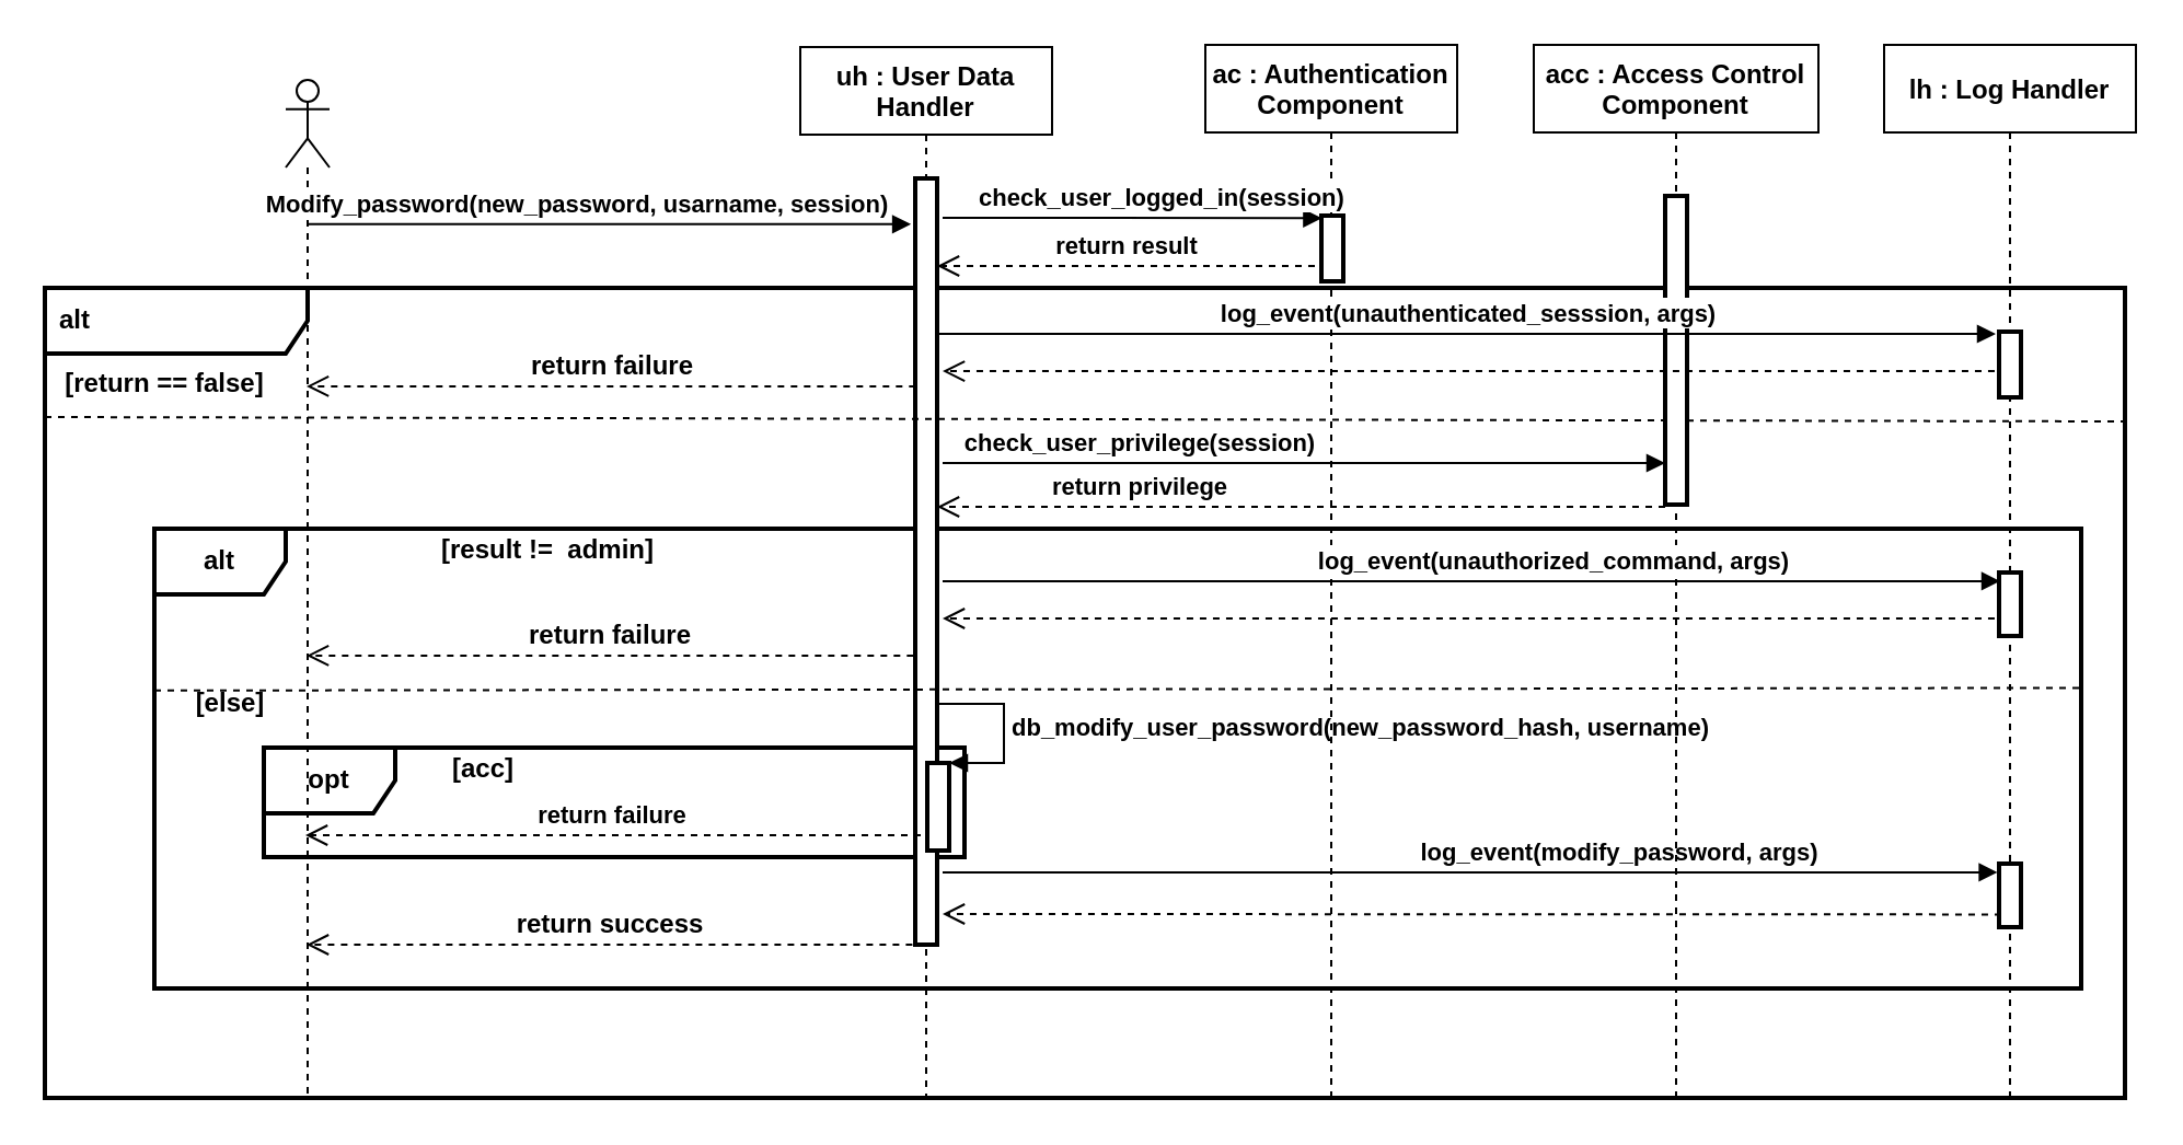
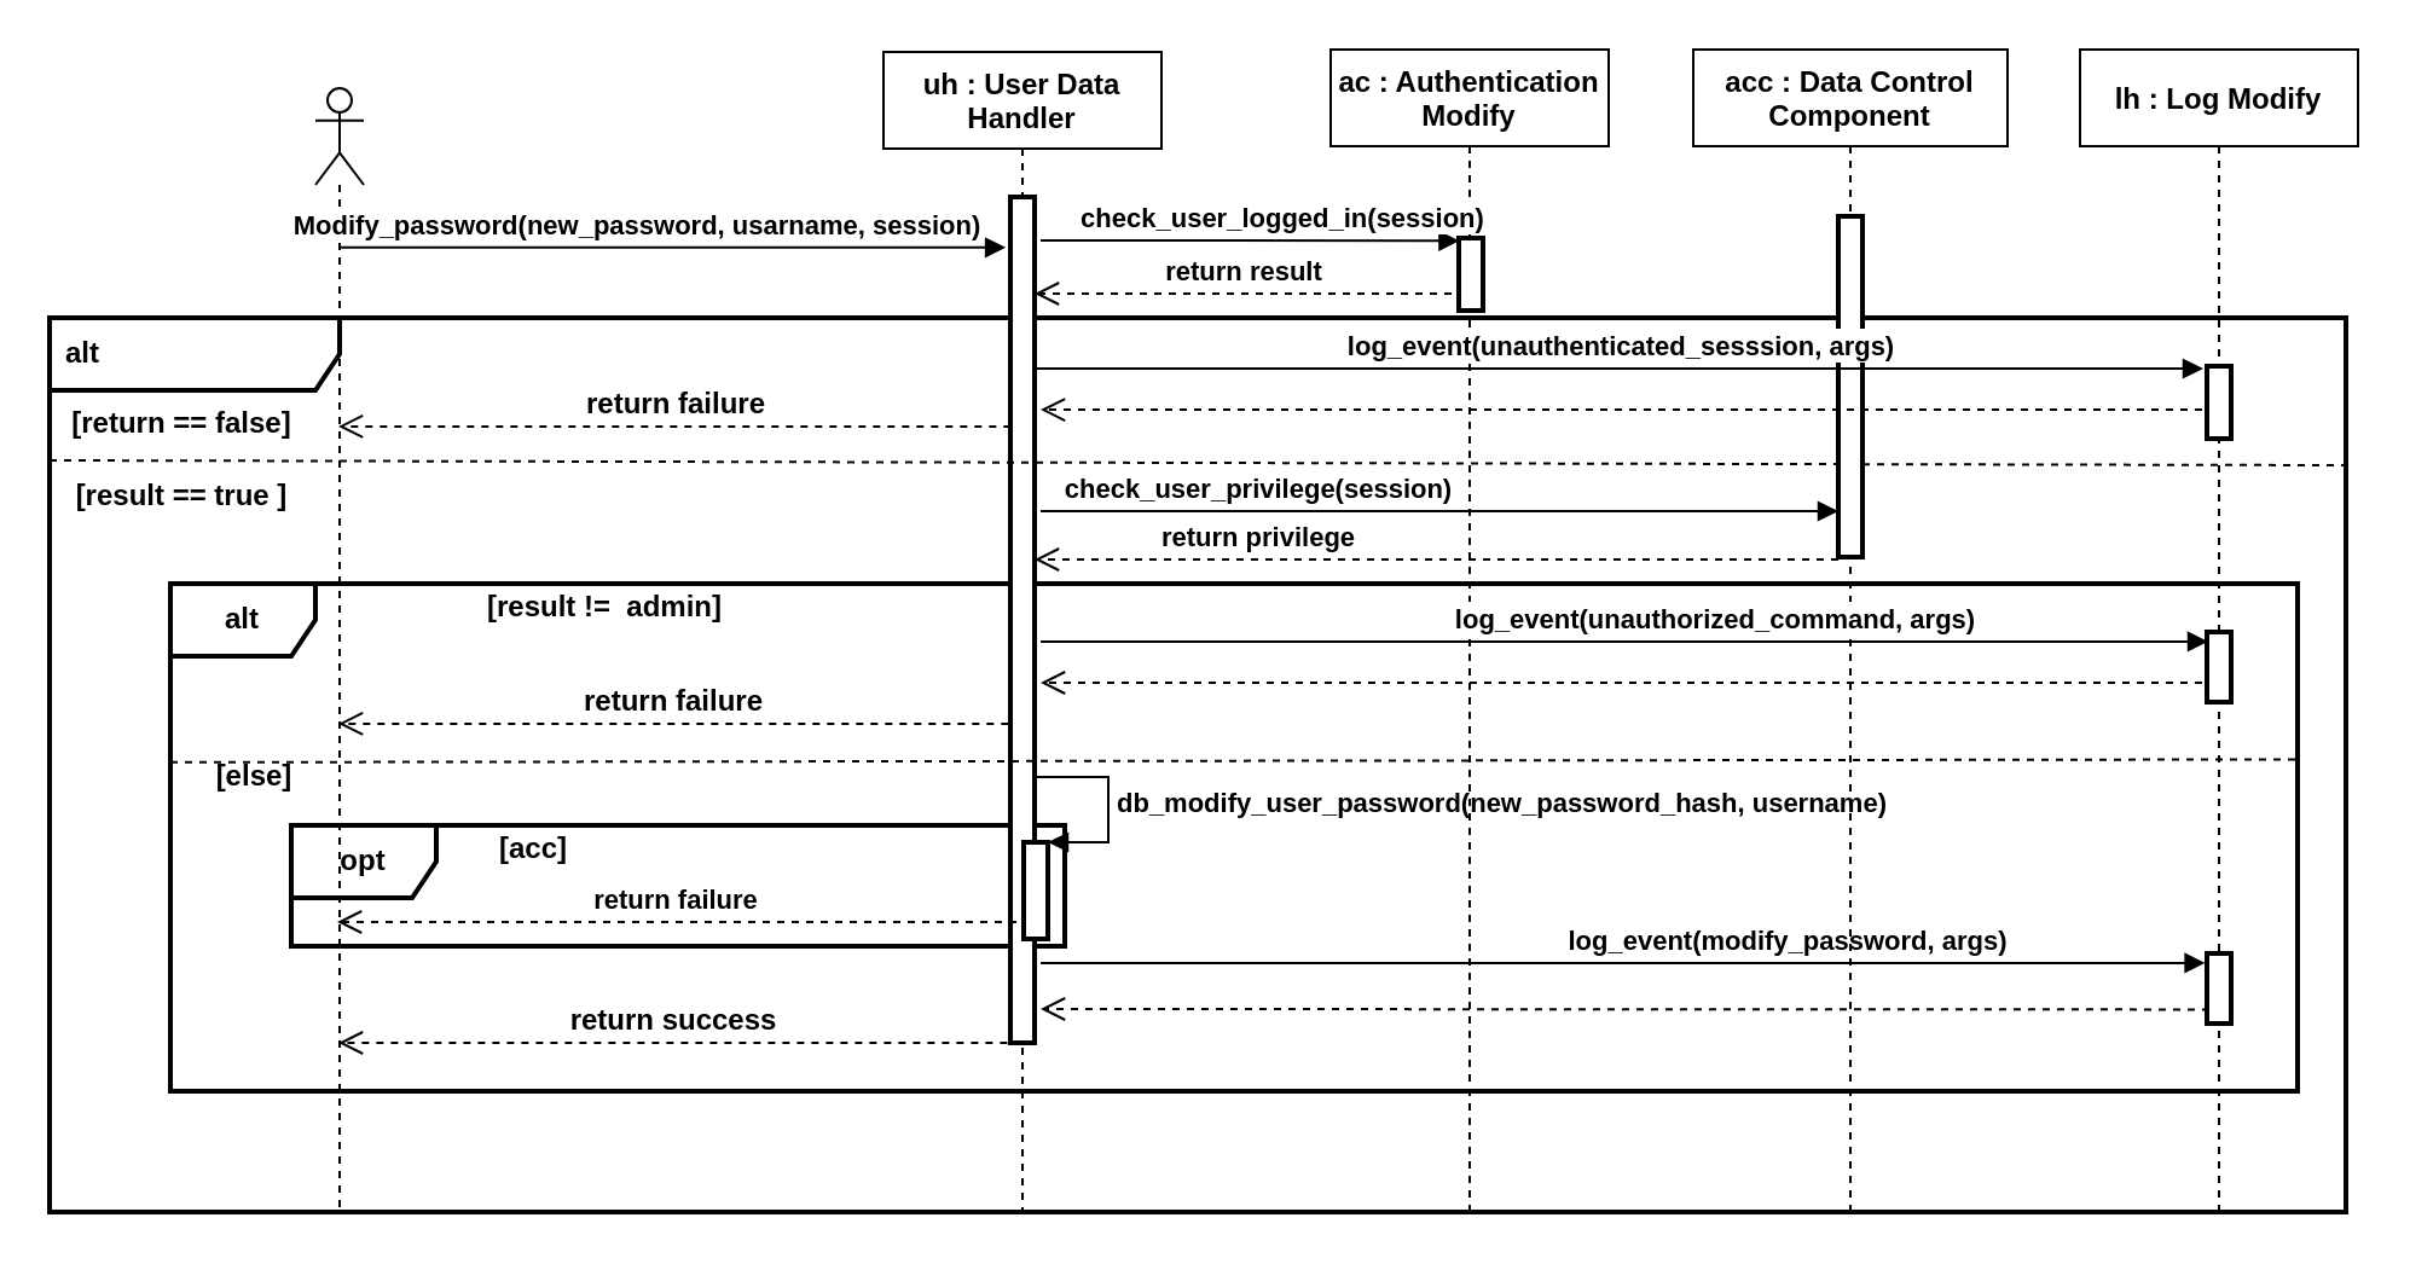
  <mxCell id="0" />
  <mxCell id="1" parent="0" />
  <mxCell id="2" value="&lt;b&gt;opt&lt;/b&gt;" style="shape=umlFrame;whiteSpace=wrap;html=1;strokeWidth=2;" vertex="1" parent="1"><mxGeometry x="120" y="341" width="320" height="50" as="geometry" /></mxCell>
  <mxCell id="3" value="&lt;font style=&quot;font-size: 12px&quot;&gt;&lt;b&gt;alt&lt;/b&gt;&lt;/font&gt;" style="shape=umlFrame;whiteSpace=wrap;html=1;width=120;height=30;boundedLbl=1;verticalAlign=middle;align=left;spacingLeft=5;strokeWidth=2;" parent="1" vertex="1"><mxGeometry x="20" y="131" width="950" height="370" as="geometry" /></mxCell>
  <mxCell id="4" value="&lt;b&gt;alt&lt;/b&gt;" style="shape=umlFrame;whiteSpace=wrap;html=1;fontSize=12;strokeWidth=2;" parent="1" vertex="1"><mxGeometry x="70" y="241" width="880" height="210" as="geometry" /></mxCell>
  <mxCell id="5" value="&lt;b&gt;check_user_privilege(session)&lt;/b&gt;" style="html=1;verticalAlign=bottom;endArrow=block;rounded=0;" parent="1" target="34" edge="1"><mxGeometry x="-0.456" width="80" relative="1" as="geometry"><mxPoint x="430" y="211" as="sourcePoint" /><mxPoint x="750" y="211" as="targetPoint" /><mxPoint as="offset" /></mxGeometry></mxCell>
  <mxCell id="6" value="uh : User Data&#10; Handler" style="shape=umlLifeline;perimeter=lifelinePerimeter;container=1;collapsible=0;recursiveResize=0;rounded=0;shadow=0;strokeWidth=1;fontStyle=1" parent="1" vertex="1"><mxGeometry x="365" y="21" width="115" height="480" as="geometry" /></mxCell>
  <mxCell id="7" value="" style="points=[];perimeter=orthogonalPerimeter;rounded=0;shadow=0;strokeWidth=2;" parent="6" vertex="1"><mxGeometry x="52.5" y="60" width="10" height="350" as="geometry" /></mxCell>
  <mxCell id="8" value="" style="html=1;points=[];perimeter=orthogonalPerimeter;fontSize=11;strokeWidth=2;" parent="6" vertex="1"><mxGeometry x="58" y="327" width="10" height="40" as="geometry" /></mxCell>
  <mxCell id="9" value="&lt;b&gt;db_modify_user_password(new_password_hash, username)&lt;/b&gt;" style="edgeStyle=orthogonalEdgeStyle;html=1;align=left;spacingLeft=2;endArrow=block;rounded=0;entryX=1;entryY=0;fontSize=11;" parent="6" target="8" edge="1"><mxGeometry relative="1" as="geometry"><mxPoint x="63" y="300" as="sourcePoint" /><Array as="points"><mxPoint x="93" y="300" /><mxPoint x="93" y="327" /></Array></mxGeometry></mxCell>
  <mxCell id="10" value="" style="shape=umlLifeline;participant=umlActor;perimeter=lifelinePerimeter;whiteSpace=wrap;html=1;container=1;collapsible=0;recursiveResize=0;verticalAlign=top;spacingTop=36;outlineConnect=0;" parent="1" vertex="1"><mxGeometry x="130" y="36" width="20" height="465" as="geometry" /></mxCell>
  <mxCell id="11" value="" style="html=1;verticalAlign=bottom;endArrow=block;rounded=0;entryX=-0.195;entryY=0.031;entryDx=0;entryDy=0;entryPerimeter=0;" parent="1" edge="1"><mxGeometry width="80" relative="1" as="geometry"><mxPoint x="139.5" y="101.92" as="sourcePoint" /><mxPoint x="415.55" y="101.92" as="targetPoint" /></mxGeometry></mxCell>
  <mxCell id="12" value="&lt;b&gt;Modify_password(new_password, usarname, session)&lt;br&gt;&lt;/b&gt;" style="edgeLabel;html=1;align=center;verticalAlign=middle;resizable=0;points=[];" parent="11" vertex="1" connectable="0"><mxGeometry x="-0.099" y="1" relative="1" as="geometry"><mxPoint x="-1" y="-8" as="offset" /></mxGeometry></mxCell>
- <mxCell id="13" value="ac : Authentication&#10; Component" style="shape=umlLifeline;perimeter=lifelinePerimeter;container=1;collapsible=0;recursiveResize=0;rounded=0;shadow=0;strokeWidth=1;fontStyle=1" parent="1" vertex="1"><mxGeometry x="550" y="20" width="115" height="481" as="geometry" /></mxCell>
+ <mxCell id="13" value="ac : Authentication&#10; Modify" style="shape=umlLifeline;perimeter=lifelinePerimeter;container=1;collapsible=0;recursiveResize=0;rounded=0;shadow=0;strokeWidth=1;fontStyle=1" parent="1" vertex="1"><mxGeometry x="550" y="20" width="115" height="481" as="geometry" /></mxCell>
  <mxCell id="14" value="" style="points=[];perimeter=orthogonalPerimeter;rounded=0;shadow=0;strokeWidth=2;" parent="13" vertex="1"><mxGeometry x="53" y="78" width="10" height="30" as="geometry" /></mxCell>
  <mxCell id="15" value="&lt;b&gt;check_user_logged_in(session)&lt;/b&gt;" style="html=1;verticalAlign=bottom;endArrow=block;rounded=0;entryX=0.021;entryY=0.038;entryDx=0;entryDy=0;entryPerimeter=0;" parent="1" target="14" edge="1"><mxGeometry x="0.155" width="80" relative="1" as="geometry"><mxPoint x="430" y="99" as="sourcePoint" /><mxPoint x="630" y="99" as="targetPoint" /><mxPoint as="offset" /></mxGeometry></mxCell>
  <mxCell id="16" value="&lt;b&gt;return result&lt;br&gt;&lt;/b&gt;" style="html=1;verticalAlign=bottom;endArrow=open;dashed=1;endSize=8;rounded=0;" parent="1" target="7" edge="1"><mxGeometry relative="1" as="geometry"><mxPoint x="600" y="121" as="sourcePoint" /><mxPoint x="670" y="121" as="targetPoint" /></mxGeometry></mxCell>
  <mxCell id="17" value="" style="endArrow=none;dashed=1;html=1;strokeWidth=1;rounded=0;endSize=6;exitX=0;exitY=1;exitDx=0;exitDy=0;" parent="1" edge="1" source="19"><mxGeometry width="50" height="50" relative="1" as="geometry"><mxPoint x="106" y="191" as="sourcePoint" /><mxPoint x="970" y="192" as="targetPoint" /></mxGeometry></mxCell>
+ <mxCell id="18" value="&lt;b&gt;[result == true ]&lt;br&gt;&lt;/b&gt;" style="text;html=1;strokeColor=none;fillColor=none;align=center;verticalAlign=middle;whiteSpace=wrap;rounded=0;" parent="1" vertex="1"><mxGeometry x="20" y="190" width="110" height="30" as="geometry" /></mxCell>
  <mxCell id="19" value="&lt;b&gt;[return == false]&lt;/b&gt;" style="text;html=1;strokeColor=none;fillColor=none;align=center;verticalAlign=middle;whiteSpace=wrap;rounded=0;" parent="1" vertex="1"><mxGeometry x="20" y="160" width="110" height="30" as="geometry" /></mxCell>
  <mxCell id="20" value="&lt;b&gt;return failure&lt;br&gt;&lt;/b&gt;" style="html=1;verticalAlign=bottom;endArrow=open;dashed=1;endSize=8;rounded=0;fontSize=12;strokeWidth=1;exitX=0.016;exitY=0.476;exitDx=0;exitDy=0;exitPerimeter=0;" parent="1" edge="1"><mxGeometry relative="1" as="geometry"><mxPoint x="417.66" y="175.96" as="sourcePoint" /><mxPoint x="139.5" y="175.96" as="targetPoint" /></mxGeometry></mxCell>
  <mxCell id="21" value="&lt;div&gt;&lt;b&gt;[result !=&amp;nbsp; admin]&lt;/b&gt;&lt;/div&gt;" style="text;html=1;strokeColor=none;fillColor=none;align=center;verticalAlign=middle;whiteSpace=wrap;rounded=0;fontSize=12;" parent="1" vertex="1"><mxGeometry x="140" y="241" width="220" height="20" as="geometry" /></mxCell>
  <mxCell id="22" value="&lt;b&gt;[else]&lt;/b&gt;" style="text;html=1;strokeColor=none;fillColor=none;align=center;verticalAlign=middle;whiteSpace=wrap;rounded=0;fontSize=12;" parent="1" vertex="1"><mxGeometry x="20" y="311" width="170" height="20" as="geometry" /></mxCell>
  <mxCell id="23" value="" style="endArrow=none;dashed=1;html=1;rounded=0;fontSize=12;endSize=6;strokeWidth=1;entryX=1;entryY=0.442;entryDx=0;entryDy=0;entryPerimeter=0;exitX=0;exitY=0.352;exitDx=0;exitDy=0;exitPerimeter=0;" parent="1" edge="1" source="4"><mxGeometry width="50" height="50" relative="1" as="geometry"><mxPoint x="130" y="314" as="sourcePoint" /><mxPoint x="950" y="313.72" as="targetPoint" /><Array as="points" /></mxGeometry></mxCell>
  <mxCell id="24" value="&lt;b&gt;return success&lt;br&gt;&lt;/b&gt;" style="html=1;verticalAlign=bottom;endArrow=open;dashed=1;endSize=8;rounded=0;fontSize=12;strokeWidth=1;exitX=-0.13;exitY=1;exitDx=0;exitDy=0;exitPerimeter=0;" parent="1" source="7" target="10" edge="1"><mxGeometry relative="1" as="geometry"><mxPoint x="420" y="351" as="sourcePoint" /><mxPoint x="340" y="351" as="targetPoint" /></mxGeometry></mxCell>
  <mxCell id="25" value="&lt;b&gt;return failure&lt;br&gt;&lt;/b&gt;" style="html=1;verticalAlign=bottom;endArrow=open;dashed=1;endSize=8;rounded=0;fontSize=12;strokeWidth=1;exitX=0.016;exitY=0.476;exitDx=0;exitDy=0;exitPerimeter=0;" parent="1" edge="1"><mxGeometry relative="1" as="geometry"><mxPoint x="416.66" y="298.96" as="sourcePoint" /><mxPoint x="139.5" y="298.96" as="targetPoint" /></mxGeometry></mxCell>
- <mxCell id="26" value="lh : Log Handler" style="shape=umlLifeline;perimeter=lifelinePerimeter;container=1;collapsible=0;recursiveResize=0;rounded=0;shadow=0;strokeWidth=1;fontStyle=1" parent="1" vertex="1"><mxGeometry x="860" y="20" width="115" height="481" as="geometry" /></mxCell>
+ <mxCell id="26" value="lh : Log Modify" style="shape=umlLifeline;perimeter=lifelinePerimeter;container=1;collapsible=0;recursiveResize=0;rounded=0;shadow=0;strokeWidth=1;fontStyle=1" parent="1" vertex="1"><mxGeometry x="860" y="20" width="115" height="481" as="geometry" /></mxCell>
  <mxCell id="27" value="" style="points=[];perimeter=orthogonalPerimeter;rounded=0;shadow=0;strokeWidth=2;" vertex="1" parent="26"><mxGeometry x="52.5" y="131" width="10" height="30" as="geometry" /></mxCell>
  <mxCell id="28" value="" style="points=[];perimeter=orthogonalPerimeter;rounded=0;shadow=0;strokeWidth=2;" vertex="1" parent="26"><mxGeometry x="52.5" y="241" width="10" height="29" as="geometry" /></mxCell>
  <mxCell id="29" value="" style="points=[];perimeter=orthogonalPerimeter;rounded=0;shadow=0;strokeWidth=2;" vertex="1" parent="26"><mxGeometry x="52.5" y="374" width="10" height="29" as="geometry" /></mxCell>
  <mxCell id="30" value="&lt;font style=&quot;font-size: 11px&quot;&gt;&lt;b&gt;log_event(modify_password, args)&lt;br&gt;&lt;/b&gt;&lt;/font&gt;" style="html=1;verticalAlign=bottom;endArrow=block;rounded=0;fontSize=12;endSize=6;strokeWidth=1;entryX=-0.071;entryY=-0.003;entryDx=0;entryDy=0;entryPerimeter=0;" parent="1" edge="1"><mxGeometry x="0.282" width="80" relative="1" as="geometry"><mxPoint x="430" y="398" as="sourcePoint" /><mxPoint x="911.79" y="397.94" as="targetPoint" /><mxPoint as="offset" /></mxGeometry></mxCell>
  <mxCell id="31" value="" style="html=1;verticalAlign=bottom;endArrow=open;dashed=1;endSize=8;rounded=0;fontSize=12;strokeWidth=1;exitX=0.098;exitY=1.01;exitDx=0;exitDy=0;exitPerimeter=0;" parent="1" edge="1"><mxGeometry relative="1" as="geometry"><mxPoint x="913.48" y="417.2" as="sourcePoint" /><mxPoint x="430" y="417" as="targetPoint" /></mxGeometry></mxCell>
- <mxCell id="32" value="acc : Access Control&#10;Component" style="shape=umlLifeline;perimeter=lifelinePerimeter;container=1;collapsible=0;recursiveResize=0;rounded=0;shadow=0;strokeWidth=1;fontStyle=1" parent="1" vertex="1"><mxGeometry x="700" y="20" width="130" height="481" as="geometry" /></mxCell>
+ <mxCell id="32" value="acc : Data Control&#10;Component" style="shape=umlLifeline;perimeter=lifelinePerimeter;container=1;collapsible=0;recursiveResize=0;rounded=0;shadow=0;strokeWidth=1;fontStyle=1" parent="1" vertex="1"><mxGeometry x="700" y="20" width="130" height="481" as="geometry" /></mxCell>
  <mxCell id="33" value="&lt;font style=&quot;font-size: 11px&quot;&gt;&lt;b&gt;return privilege&lt;br&gt;&lt;/b&gt;&lt;/font&gt;" style="html=1;verticalAlign=bottom;endArrow=open;dashed=1;endSize=8;rounded=0;fontSize=12;strokeWidth=1;" parent="32" target="7" edge="1"><mxGeometry x="0.444" relative="1" as="geometry"><mxPoint x="60" y="211" as="sourcePoint" /><mxPoint x="-155.33" y="210.72" as="targetPoint" /><mxPoint as="offset" /></mxGeometry></mxCell>
  <mxCell id="34" value="" style="points=[];perimeter=orthogonalPerimeter;rounded=0;shadow=0;strokeWidth=2;" parent="32" vertex="1"><mxGeometry x="60" y="69" width="10" height="141" as="geometry" /></mxCell>
  <mxCell id="35" value="&lt;font style=&quot;font-size: 11px&quot;&gt;&lt;b&gt;log_event(unauthorized_command, args)&lt;br&gt;&lt;/b&gt;&lt;/font&gt;" style="html=1;verticalAlign=bottom;endArrow=block;rounded=0;fontSize=12;endSize=6;strokeWidth=1;entryX=0.05;entryY=0.007;entryDx=0;entryDy=0;entryPerimeter=0;" edge="1" parent="1"><mxGeometry x="0.157" width="80" relative="1" as="geometry"><mxPoint x="430" y="265" as="sourcePoint" /><mxPoint x="913" y="264.98" as="targetPoint" /><mxPoint as="offset" /></mxGeometry></mxCell>
  <mxCell id="36" value="" style="html=1;verticalAlign=bottom;endArrow=open;dashed=1;endSize=8;rounded=0;fontSize=12;strokeWidth=1;exitX=0.098;exitY=1.01;exitDx=0;exitDy=0;exitPerimeter=0;startSize=7;" edge="1" parent="1"><mxGeometry relative="1" as="geometry"><mxPoint x="910.48" y="282" as="sourcePoint" /><mxPoint x="430" y="282" as="targetPoint" /></mxGeometry></mxCell>
  <mxCell id="37" value="&lt;font style=&quot;font-size: 11px&quot;&gt;&lt;b&gt;log_event(unauthenticated_sesssion, args)&lt;br&gt;&lt;/b&gt;&lt;/font&gt;" style="html=1;verticalAlign=bottom;endArrow=block;rounded=0;fontSize=12;endSize=6;strokeWidth=1;entryX=0.05;entryY=0.007;entryDx=0;entryDy=0;entryPerimeter=0;" edge="1" parent="1"><mxGeometry x="0.002" width="80" relative="1" as="geometry"><mxPoint x="428" y="152.02" as="sourcePoint" /><mxPoint x="911" y="152" as="targetPoint" /><mxPoint as="offset" /></mxGeometry></mxCell>
  <mxCell id="38" value="" style="html=1;verticalAlign=bottom;endArrow=open;dashed=1;endSize=8;rounded=0;fontSize=12;strokeWidth=1;exitX=0.098;exitY=1.01;exitDx=0;exitDy=0;exitPerimeter=0;startSize=7;" edge="1" parent="1"><mxGeometry relative="1" as="geometry"><mxPoint x="910.48" y="169.02" as="sourcePoint" /><mxPoint x="430" y="169.02" as="targetPoint" /></mxGeometry></mxCell>
  <mxCell id="39" value="&lt;b&gt;[acc]&lt;/b&gt;" style="text;html=1;align=center;verticalAlign=middle;resizable=0;points=[];autosize=1;strokeColor=none;fillColor=none;" vertex="1" parent="1"><mxGeometry x="190" y="341" width="60" height="20" as="geometry" /></mxCell>
  <mxCell id="40" value="&lt;b&gt;return failure&lt;br&gt;&lt;/b&gt;" style="html=1;verticalAlign=bottom;endArrow=open;dashed=1;endSize=8;rounded=0;edgeStyle=orthogonalEdgeStyle;strokeWidth=1;" edge="1" parent="1"><mxGeometry relative="1" as="geometry"><mxPoint x="420" y="381" as="sourcePoint" /><mxPoint x="139" y="381" as="targetPoint" /><Array as="points"><mxPoint x="139" y="381" /></Array></mxGeometry></mxCell>
